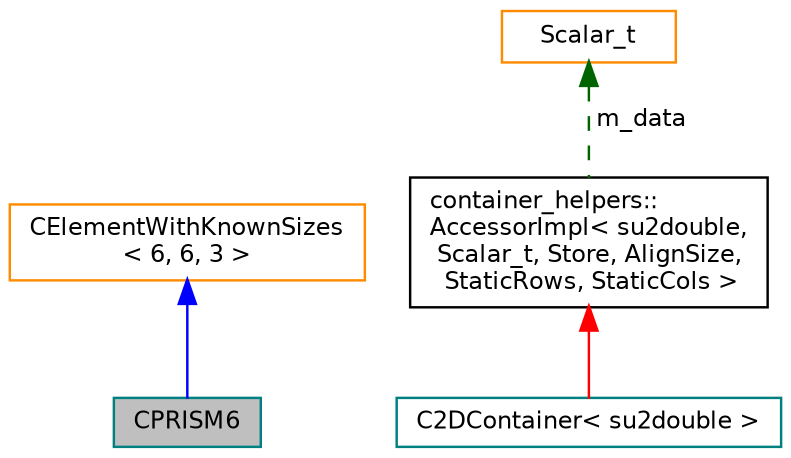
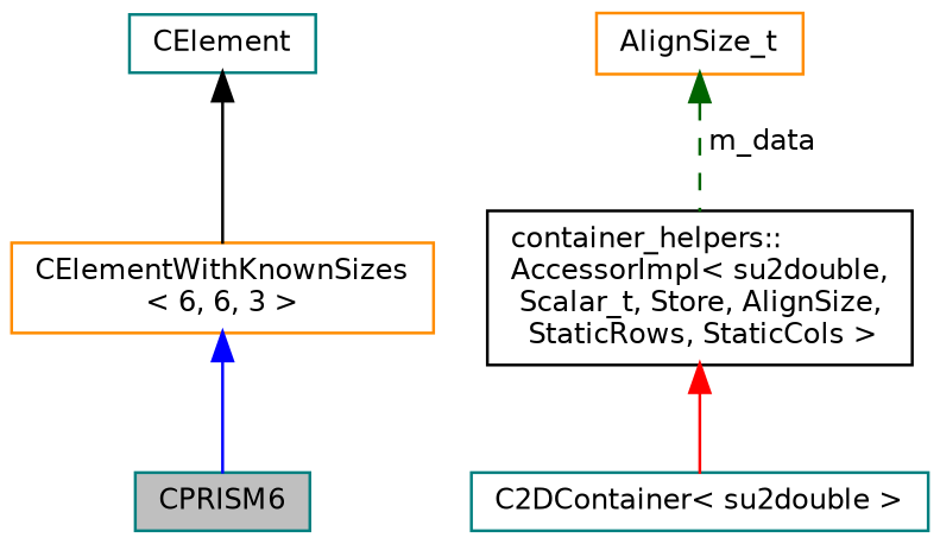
  digraph {
    rankdir=TB
    node [color=teal fillcolor=white fontname=Helvetica fontsize=10 shape=record style=filled]
    edge [dir=back fontname=Helvetica fontsize=10 labelfontname=Helvetica labelfontsize=10 style=solid]
    n1 [fillcolor=grey75 fontcolor=black height=0.2 label=CPRISM6 width=0.4]
    n2 [color=darkorange height=0.2 label="CElementWithKnownSizes\l\< 6, 6, 3 \>" width=0.4]
+   n3 [height=0.2 label=CElement width=0.4]
    n4 [height=0.2 label="C2DContainer\< su2double \>" width=0.4]
    n5 [color=black height=0.2 label="container_helpers::\lAccessorImpl\< su2double,\l Scalar_t, Store, AlignSize,\l StaticRows, StaticCols \>" width=0.4]
-   n6 [color=darkorange height=0.2 label=Scalar_t width=0.4]
+   n6 [color=darkorange height=0.2 label=AlignSize_t width=0.4]
    n2 -> n1 [color=blue]
+   n3 -> n2 [color=black]
    n5 -> n4 [color=red]
    n6 -> n5 [color=darkgreen label=" m_data" style=dashed]
  }
